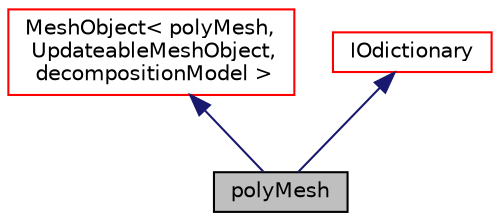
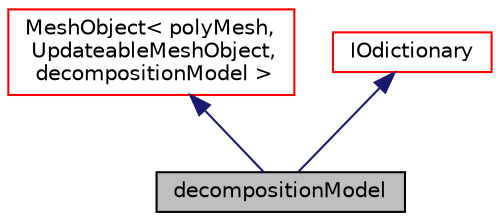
  digraph {
    node [color=red fontname=Helvetica fontsize=10 shape=record]
    edge [color=midnightblue dir=back fontname=Helvetica fontsize=10 labelfontname=Helvetica labelfontsize=10 style=solid]
-   n1 [color=black fillcolor=grey75 fontcolor=black height=0.2 label=polyMesh style=filled width=0.4]
+   n1 [color=black fillcolor=grey75 fontcolor=black height=0.2 label=decompositionModel style=filled width=0.4]
    n2 [height=0.2 label="MeshObject\< polyMesh,\l UpdateableMeshObject,\l decompositionModel \>" width=0.4]
    n3 [height=0.2 label=IOdictionary width=0.4]
    n2 -> n1
    n3 -> n1
  }
